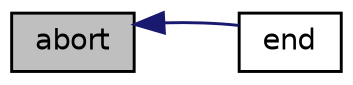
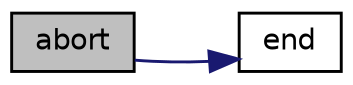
  digraph {
    rankdir=LR
    node [color=black fontname=Helvetica fontsize=10 shape=record]
    n1 [fillcolor=grey75 fontcolor=black height=0.2 label=abort style=filled width=0.4]
    n2 [height=0.2 label=end width=0.4]
-   n2 -> n1 [color=midnightblue fontname=Helvetica fontsize=10 labelfontname=Helvetica labelfontsize=10 style=solid]
+   n1 -> n2 [color=midnightblue fontname=Helvetica fontsize=10 labelfontname=Helvetica labelfontsize=10 style=solid]
  }
